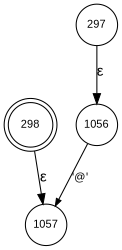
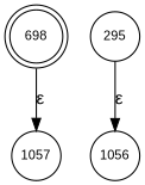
  digraph {
    fontname="Liberation Sans"
    rankdir=TB
    node [fixedsize=true fontname="Liberation Sans" fontsize=11 shape=circle peripheries=1]
    edge [fontname="Liberation Sans"]
-   n1 [label=298 shape=doublecircle width=.6 peripheries=""]
+   n1 [label=698 shape=doublecircle width=.6 peripheries=""]
    n2 [label=1057 width=.55]
    n3 [label=1056 width=.55]
-   n4 [label=297 width=.55]
+   n4 [label=295 width=.55]
    n1 -> n2 [label="&epsilon;"]
-   n3 -> n2 [arrowhead=normal arrowsize=.7 fontsize=11 label="'@'"]
    n4 -> n3 [label="&epsilon;"]
  }
